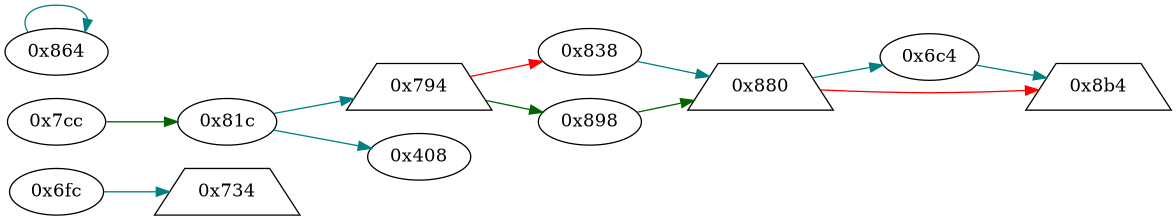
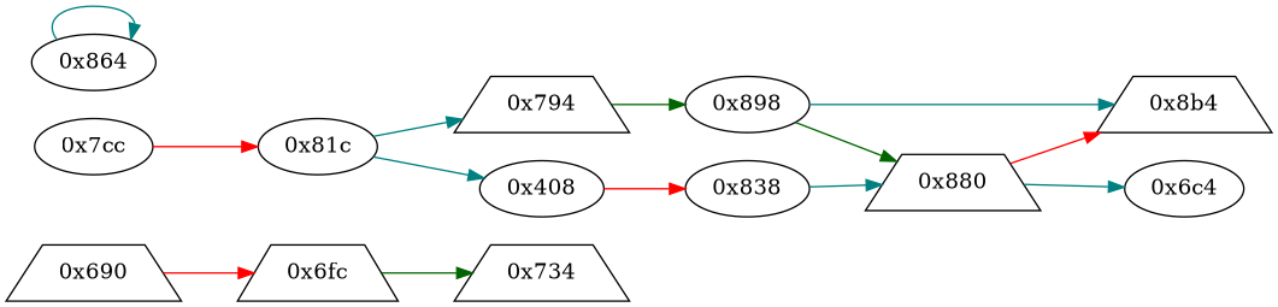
  digraph {
    rankdir=LR
    node [opcode="[u'ldr', u'str', u'ldr', u'b']" shape=ellipse]
    edge [color=teal]
    "0x734" [opcode="[u'ldr', u'bl', u'ldr', u'ldr', u'ldr', u'b']" shape=trapezium]
-   "0x6fc"
+   "0x6fc" [shape=trapezium]
    "0x838" [opcode="[u'ldrb', u'ldr', u'eor', u'str', u'ldr', u'b']"]
    "0x880" [opcode="[u'ldr', u'ldr', u'ldr', u'cmp', u'mov', u'b']" shape=trapezium]
    "0x864" [opcode="[u'ldr', u'ldr', u'ldr', u'add', u'add', u'mov', u'b']"]
+   "0x690" [opcode="[u'push', u'add', u'sub', u'ldr', u'mov', u'ldr', u'ldr', u'str', u'ldr', u'ldr', u'ldr', u'add', u'b']" shape=trapezium]
    "0x6c4" [opcode="[u'mov', u'bl', u'ldr']"]
    "0x8b4" [opcode="[u'ldr', u'ldr', u'ldr', u'ldr', u'sub', u'mov', u'sub', u'pop']" shape=trapezium]
    "0x7cc" [opcode="[u'str', u'str', u'str', u'ldr', u'ldr', u'ldr', u'cmp', u'mov', u'b']"]
    "0x81c" [opcode="[u'ldr', u'ldr', u'lsr', u'orr', u'str', u'ldr', u'b']"]
    "0x794" [opcode="[u'b']" shape=trapezium]
    "0x898"
    n13 [label="0x408" opcode="[u'ldr', u'ldrb', u'strb', u'ldr', u'b']"]
-   "0x6fc" -> "0x734"
+   "0x6fc" -> "0x734" [color=darkgreen]
    "0x838" -> "0x880"
    "0x880" -> "0x6c4"
    "0x880" -> "0x8b4" [color=red]
    "0x864" -> "0x864"
-   "0x6c4" -> "0x8b4"
-   "0x7cc" -> "0x81c" [color=darkgreen]
+   "0x690" -> "0x6fc" [color=red]
+   "0x898" -> "0x8b4"
+   "0x7cc" -> "0x81c" [color=red]
    "0x81c" -> "0x794"
    "0x81c" -> n13
    "0x794" -> "0x898" [color=darkgreen]
    "0x898" -> "0x880" [color=darkgreen]
-   "0x794" -> "0x838" [color=red]
+   n13 -> "0x838" [color=red]
  }
